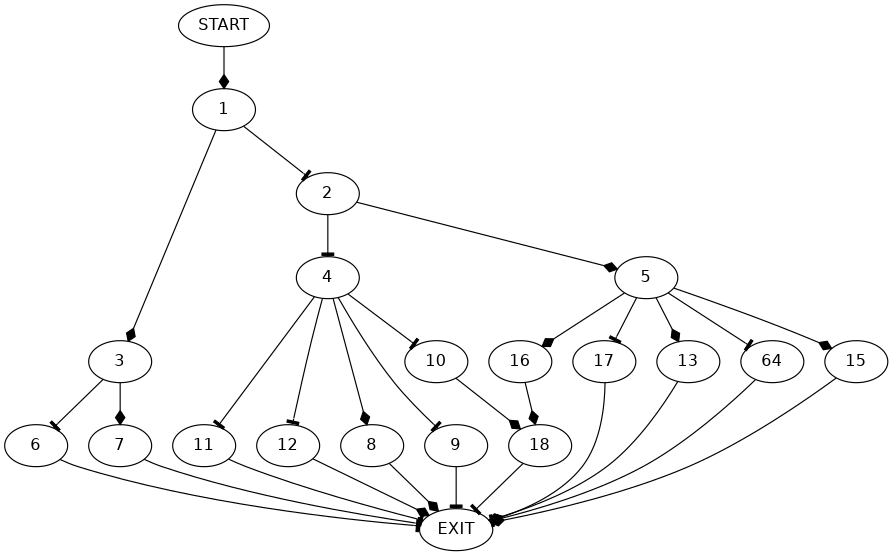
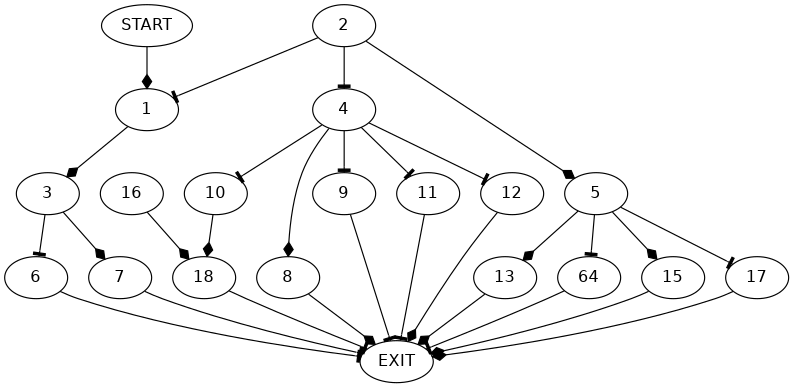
  digraph {
    fontname="DejaVu Sans"
    node [fontname="DejaVu Sans"]
    edge [arrowhead=diamond fontname="DejaVu Sans"]
    n1 [label=START]
    1
    2
    3
    n5 [label=EXIT]
    4
    5
    6
    7
    8
    9
    10
    11
    12
    13
    n16 [label=64]
    15
    16
    17
    18
    n1 -> 1
-   1 -> 2 [arrowhead=tee]
+   2 -> 1 [arrowhead=tee]
    1 -> 3
    2 -> 4 [arrowhead=tee]
    2 -> 5
    3 -> 6 [arrowhead=tee]
    3 -> 7
    4 -> 8
    4 -> 9 [arrowhead=tee]
    4 -> 10 [arrowhead=tee]
    4 -> 11 [arrowhead=tee]
    4 -> 12 [arrowhead=tee]
    5 -> 13
    5 -> n16 [arrowhead=tee]
    5 -> 15
-   5 -> 16
    5 -> 17 [arrowhead=tee]
    6 -> n5 [arrowhead=tee]
    7 -> n5 [arrowhead=tee]
    8 -> n5
    9 -> n5 [arrowhead=tee]
    10 -> 18
    11 -> n5 [arrowhead=tee]
    12 -> n5
    13 -> n5
    n16 -> n5 [arrowhead=tee]
    15 -> n5
    16 -> 18
    17 -> n5
    18 -> n5 [arrowhead=tee]
  }
